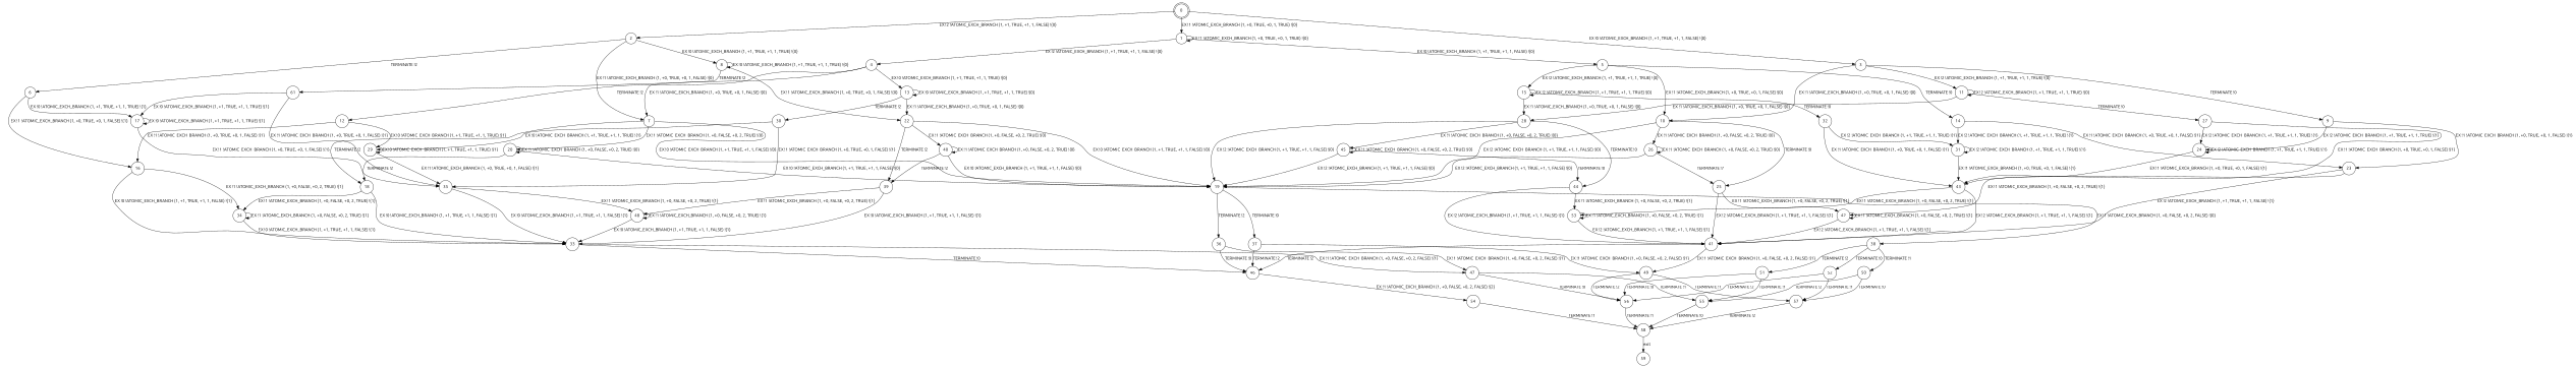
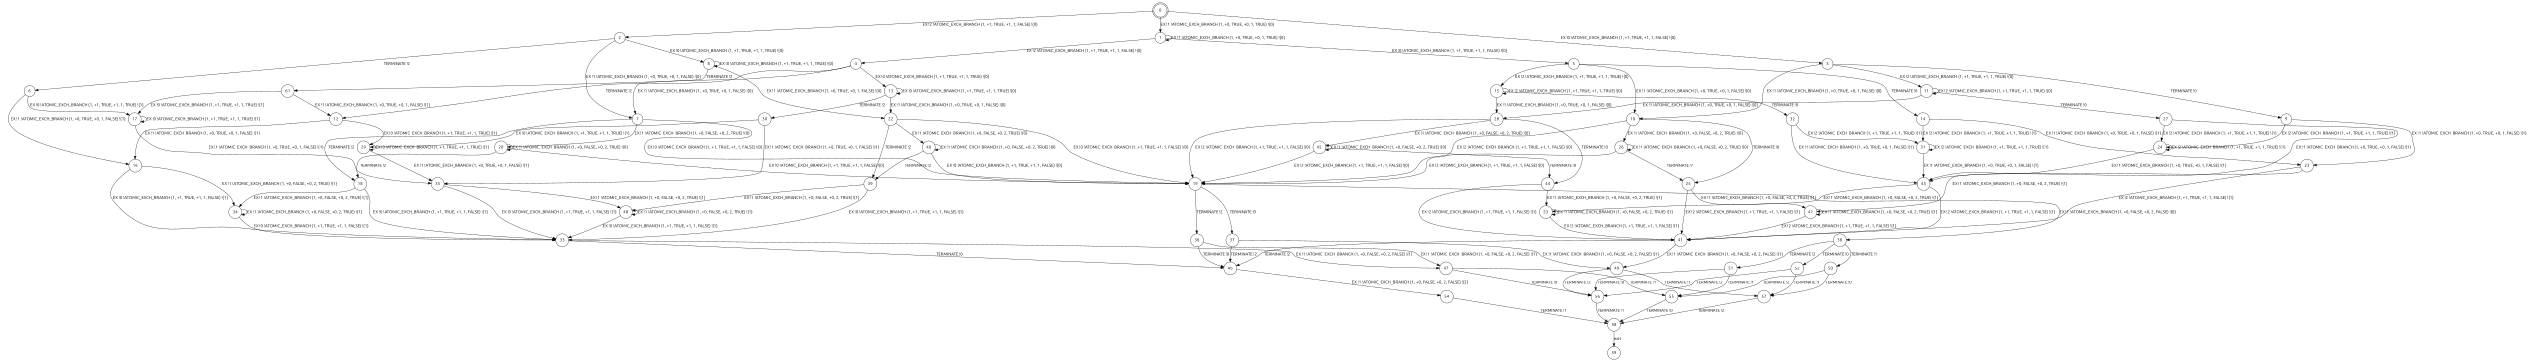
  digraph {
    fontname=Ubuntu
    node [fontname=Ubuntu shape=circle]
    edge [fontname=Ubuntu]
    0 [peripheries=2]
    1
    2
    3
    4
    5
    6
    7
    8
    9
    10
    11
    12
    13
    14
    15
    16
    17
    18
    19
    20
    n22 [label=61]
    22
    23
    24
    25
    26
    27
    28
    29
    30
    31
    32
    33
    34
    35
    36
    37
    38
    39
    40
    41
    42
    43
    44
    45
    46
    47
    48
    49
    50
    51
    52
    53
    54
    55
    56
    57
    58
    59
    0 -> 1 [label="EX !1 !ATOMIC_EXCH_BRANCH (1, +0, TRUE, +0, 1, TRUE) !{0}"]
    0 -> 2 [label="EX !2 !ATOMIC_EXCH_BRANCH (1, +1, TRUE, +1, 1, FALSE) !{0}"]
    0 -> 3 [label="EX !0 !ATOMIC_EXCH_BRANCH (1, +1, TRUE, +1, 1, FALSE) !{0}"]
    1 -> 1 [label="EX !1 !ATOMIC_EXCH_BRANCH (1, +0, TRUE, +0, 1, TRUE) !{0}"]
    1 -> 4 [label="EX !2 !ATOMIC_EXCH_BRANCH (1, +1, TRUE, +1, 1, FALSE) !{0}"]
    1 -> 5 [label="EX !0 !ATOMIC_EXCH_BRANCH (1, +1, TRUE, +1, 1, FALSE) !{0}"]
    2 -> 6 [label="TERMINATE !2"]
    2 -> 7 [label="EX !1 !ATOMIC_EXCH_BRANCH (1, +0, TRUE, +0, 1, FALSE) !{0}"]
    2 -> 8 [label="EX !0 !ATOMIC_EXCH_BRANCH (1, +1, TRUE, +1, 1, TRUE) !{0}"]
    3 -> 9 [label="TERMINATE !0"]
    3 -> 10 [label="EX !1 !ATOMIC_EXCH_BRANCH (1, +0, TRUE, +0, 1, FALSE) !{0}"]
    3 -> 11 [label="EX !2 !ATOMIC_EXCH_BRANCH (1, +1, TRUE, +1, 1, TRUE) !{0}"]
    4 -> 7 [label="EX !1 !ATOMIC_EXCH_BRANCH (1, +0, TRUE, +0, 1, FALSE) !{0}"]
    4 -> 12 [label="TERMINATE !2"]
    4 -> 13 [label="EX !0 !ATOMIC_EXCH_BRANCH (1, +1, TRUE, +1, 1, TRUE) !{0}"]
    5 -> 10 [label="EX !1 !ATOMIC_EXCH_BRANCH (1, +0, TRUE, +0, 1, FALSE) !{0}"]
    5 -> 14 [label="TERMINATE !0"]
    5 -> 15 [label="EX !2 !ATOMIC_EXCH_BRANCH (1, +1, TRUE, +1, 1, TRUE) !{0}"]
    6 -> 16 [label="EX !1 !ATOMIC_EXCH_BRANCH (1, +0, TRUE, +0, 1, FALSE) !{1}"]
    6 -> 17 [label="EX !0 !ATOMIC_EXCH_BRANCH (1, +1, TRUE, +1, 1, TRUE) !{1}"]
    7 -> 18 [label="TERMINATE !2"]
    7 -> 19 [label="EX !0 !ATOMIC_EXCH_BRANCH (1, +1, TRUE, +1, 1, FALSE) !{0}"]
    7 -> 20 [label="EX !1 !ATOMIC_EXCH_BRANCH (1, +0, FALSE, +0, 2, TRUE) !{0}"]
    8 -> 8 [label="EX !0 !ATOMIC_EXCH_BRANCH (1, +1, TRUE, +1, 1, TRUE) !{0}"]
    8 -> n22 [label="TERMINATE !2"]
    8 -> 22 [label="EX !1 !ATOMIC_EXCH_BRANCH (1, +0, TRUE, +0, 1, FALSE) !{0}"]
    9 -> 23 [label="EX !1 !ATOMIC_EXCH_BRANCH (1, +0, TRUE, +0, 1, FALSE) !{1}"]
    9 -> 24 [label="EX !2 !ATOMIC_EXCH_BRANCH (1, +1, TRUE, +1, 1, TRUE) !{1}"]
    10 -> 19 [label="EX !2 !ATOMIC_EXCH_BRANCH (1, +1, TRUE, +1, 1, FALSE) !{0}"]
    10 -> 25 [label="TERMINATE !0"]
    10 -> 26 [label="EX !1 !ATOMIC_EXCH_BRANCH (1, +0, FALSE, +0, 2, TRUE) !{0}"]
    11 -> 11 [label="EX !2 !ATOMIC_EXCH_BRANCH (1, +1, TRUE, +1, 1, TRUE) !{0}"]
    11 -> 27 [label="TERMINATE !0"]
    11 -> 28 [label="EX !1 !ATOMIC_EXCH_BRANCH (1, +0, TRUE, +0, 1, FALSE) !{0}"]
    12 -> 16 [label="EX !1 !ATOMIC_EXCH_BRANCH (1, +0, TRUE, +0, 1, FALSE) !{1}"]
    12 -> 29 [label="EX !0 !ATOMIC_EXCH_BRANCH (1, +1, TRUE, +1, 1, TRUE) !{1}"]
    13 -> 13 [label="EX !0 !ATOMIC_EXCH_BRANCH (1, +1, TRUE, +1, 1, TRUE) !{0}"]
    13 -> 22 [label="EX !1 !ATOMIC_EXCH_BRANCH (1, +0, TRUE, +0, 1, FALSE) !{0}"]
    13 -> 30 [label="TERMINATE !2"]
    14 -> 23 [label="EX !1 !ATOMIC_EXCH_BRANCH (1, +0, TRUE, +0, 1, FALSE) !{1}"]
    14 -> 31 [label="EX !2 !ATOMIC_EXCH_BRANCH (1, +1, TRUE, +1, 1, TRUE) !{1}"]
    15 -> 15 [label="EX !2 !ATOMIC_EXCH_BRANCH (1, +1, TRUE, +1, 1, TRUE) !{0}"]
    15 -> 28 [label="EX !1 !ATOMIC_EXCH_BRANCH (1, +0, TRUE, +0, 1, FALSE) !{0}"]
    15 -> 32 [label="TERMINATE !0"]
    16 -> 33 [label="EX !0 !ATOMIC_EXCH_BRANCH (1, +1, TRUE, +1, 1, FALSE) !{1}"]
    16 -> 34 [label="EX !1 !ATOMIC_EXCH_BRANCH (1, +0, FALSE, +0, 2, TRUE) !{1}"]
    17 -> 17 [label="EX !0 !ATOMIC_EXCH_BRANCH (1, +1, TRUE, +1, 1, TRUE) !{1}"]
    17 -> 35 [label="EX !1 !ATOMIC_EXCH_BRANCH (1, +0, TRUE, +0, 1, FALSE) !{1}"]
    18 -> 33 [label="EX !0 !ATOMIC_EXCH_BRANCH (1, +1, TRUE, +1, 1, FALSE) !{1}"]
    18 -> 34 [label="EX !1 !ATOMIC_EXCH_BRANCH (1, +0, FALSE, +0, 2, TRUE) !{1}"]
    19 -> 36 [label="TERMINATE !2"]
    19 -> 37 [label="TERMINATE !0"]
    19 -> 38 [label="EX !1 !ATOMIC_EXCH_BRANCH (1, +0, FALSE, +0, 2, FALSE) !{0}"]
    20 -> 18 [label="TERMINATE !2"]
    20 -> 19 [label="EX !0 !ATOMIC_EXCH_BRANCH (1, +1, TRUE, +1, 1, FALSE) !{0}"]
    20 -> 20 [label="EX !1 !ATOMIC_EXCH_BRANCH (1, +0, FALSE, +0, 2, TRUE) !{0}"]
    n22 -> 17 [label="EX !0 !ATOMIC_EXCH_BRANCH (1, +1, TRUE, +1, 1, TRUE) !{1}"]
-   n22 -> 35 [label="EX !1 !ATOMIC_EXCH_BRANCH (1, +0, TRUE, +0, 1, FALSE) !{1}"]
+   n22 -> 12 [label="EX !1 !ATOMIC_EXCH_BRANCH (1, +0, TRUE, +0, 1, FALSE) !{1}"]
    22 -> 19 [label="EX !0 !ATOMIC_EXCH_BRANCH (1, +1, TRUE, +1, 1, FALSE) !{0}"]
    22 -> 39 [label="TERMINATE !2"]
    22 -> 40 [label="EX !1 !ATOMIC_EXCH_BRANCH (1, +0, FALSE, +0, 2, TRUE) !{0}"]
    23 -> 41 [label="EX !2 !ATOMIC_EXCH_BRANCH (1, +1, TRUE, +1, 1, FALSE) !{1}"]
    23 -> 42 [label="EX !1 !ATOMIC_EXCH_BRANCH (1, +0, FALSE, +0, 2, TRUE) !{1}"]
    24 -> 24 [label="EX !2 !ATOMIC_EXCH_BRANCH (1, +1, TRUE, +1, 1, TRUE) !{1}"]
    24 -> 43 [label="EX !1 !ATOMIC_EXCH_BRANCH (1, +0, TRUE, +0, 1, FALSE) !{1}"]
    25 -> 41 [label="EX !2 !ATOMIC_EXCH_BRANCH (1, +1, TRUE, +1, 1, FALSE) !{1}"]
    25 -> 42 [label="EX !1 !ATOMIC_EXCH_BRANCH (1, +0, FALSE, +0, 2, TRUE) !{1}"]
    26 -> 19 [label="EX !2 !ATOMIC_EXCH_BRANCH (1, +1, TRUE, +1, 1, FALSE) !{0}"]
    26 -> 25 [label="TERMINATE !7"]
    26 -> 26 [label="EX !1 !ATOMIC_EXCH_BRANCH (1, +0, FALSE, +0, 2, TRUE) !{0}"]
    27 -> 24 [label="EX !2 !ATOMIC_EXCH_BRANCH (1, +1, TRUE, +1, 1, TRUE) !{1}"]
    27 -> 43 [label="EX !1 !ATOMIC_EXCH_BRANCH (1, +0, TRUE, +0, 1, FALSE) !{1}"]
    28 -> 19 [label="EX !2 !ATOMIC_EXCH_BRANCH (1, +1, TRUE, +1, 1, FALSE) !{0}"]
    28 -> 44 [label="TERMINATE !0"]
    28 -> 45 [label="EX !1 !ATOMIC_EXCH_BRANCH (1, +0, FALSE, +0, 2, TRUE) !{0}"]
    29 -> 29 [label="EX !0 !ATOMIC_EXCH_BRANCH (1, +1, TRUE, +1, 1, TRUE) !{1}"]
    29 -> 35 [label="EX !1 !ATOMIC_EXCH_BRANCH (1, +0, TRUE, +0, 1, FALSE) !{1}"]
    30 -> 29 [label="EX !0 !ATOMIC_EXCH_BRANCH (1, +1, TRUE, +1, 1, TRUE) !{1}"]
    30 -> 35 [label="EX !1 !ATOMIC_EXCH_BRANCH (1, +0, TRUE, +0, 1, FALSE) !{1}"]
    31 -> 31 [label="EX !2 !ATOMIC_EXCH_BRANCH (1, +1, TRUE, +1, 1, TRUE) !{1}"]
    31 -> 43 [label="EX !1 !ATOMIC_EXCH_BRANCH (1, +0, TRUE, +0, 1, FALSE) !{1}"]
    32 -> 31 [label="EX !2 !ATOMIC_EXCH_BRANCH (1, +1, TRUE, +1, 1, TRUE) !{1}"]
    32 -> 43 [label="EX !1 !ATOMIC_EXCH_BRANCH (1, +0, TRUE, +0, 1, FALSE) !{1}"]
    33 -> 46 [label="TERMINATE !0"]
    33 -> 47 [label="EX !1 !ATOMIC_EXCH_BRANCH (1, +0, FALSE, +0, 2, FALSE) !{1}"]
    34 -> 33 [label="EX !0 !ATOMIC_EXCH_BRANCH (1, +1, TRUE, +1, 1, FALSE) !{1}"]
    34 -> 34 [label="EX !1 !ATOMIC_EXCH_BRANCH (1, +0, FALSE, +0, 2, TRUE) !{1}"]
    35 -> 33 [label="EX !0 !ATOMIC_EXCH_BRANCH (1, +1, TRUE, +1, 1, FALSE) !{1}"]
    35 -> 48 [label="EX !1 !ATOMIC_EXCH_BRANCH (1, +0, FALSE, +0, 2, TRUE) !{1}"]
    36 -> 46 [label="TERMINATE !0"]
    36 -> 47 [label="EX !1 !ATOMIC_EXCH_BRANCH (1, +0, FALSE, +0, 2, FALSE) !{1}"]
    37 -> 46 [label="TERMINATE !2"]
    37 -> 49 [label="EX !1 !ATOMIC_EXCH_BRANCH (1, +0, FALSE, +0, 2, FALSE) !{1}"]
    38 -> 50 [label="TERMINATE !1"]
    38 -> 51 [label="TERMINATE !2"]
    38 -> 52 [label="TERMINATE !0"]
    39 -> 33 [label="EX !0 !ATOMIC_EXCH_BRANCH (1, +1, TRUE, +1, 1, FALSE) !{1}"]
    39 -> 48 [label="EX !1 !ATOMIC_EXCH_BRANCH (1, +0, FALSE, +0, 2, TRUE) !{1}"]
    40 -> 19 [label="EX !0 !ATOMIC_EXCH_BRANCH (1, +1, TRUE, +1, 1, FALSE) !{0}"]
    40 -> 39 [label="TERMINATE !2"]
    40 -> 40 [label="EX !1 !ATOMIC_EXCH_BRANCH (1, +0, FALSE, +0, 2, TRUE) !{0}"]
    41 -> 46 [label="TERMINATE !2"]
    41 -> 49 [label="EX !1 !ATOMIC_EXCH_BRANCH (1, +0, FALSE, +0, 2, FALSE) !{1}"]
    42 -> 41 [label="EX !2 !ATOMIC_EXCH_BRANCH (1, +1, TRUE, +1, 1, FALSE) !{1}"]
    42 -> 42 [label="EX !1 !ATOMIC_EXCH_BRANCH (1, +0, FALSE, +0, 2, TRUE) !{1}"]
    43 -> 41 [label="EX !2 !ATOMIC_EXCH_BRANCH (1, +1, TRUE, +1, 1, FALSE) !{1}"]
    43 -> 53 [label="EX !1 !ATOMIC_EXCH_BRANCH (1, +0, FALSE, +0, 2, TRUE) !{1}"]
    44 -> 41 [label="EX !2 !ATOMIC_EXCH_BRANCH (1, +1, TRUE, +1, 1, FALSE) !{1}"]
    44 -> 53 [label="EX !1 !ATOMIC_EXCH_BRANCH (1, +0, FALSE, +0, 2, TRUE) !{1}"]
    45 -> 19 [label="EX !2 !ATOMIC_EXCH_BRANCH (1, +1, TRUE, +1, 1, FALSE) !{0}"]
    45 -> 44 [label="TERMINATE !0"]
    45 -> 45 [label="EX !1 !ATOMIC_EXCH_BRANCH (1, +0, FALSE, +0, 2, TRUE) !{0}"]
    46 -> 54 [label="EX !1 !ATOMIC_EXCH_BRANCH (1, +0, FALSE, +0, 2, FALSE) !{2}"]
    47 -> 55 [label="TERMINATE !1"]
    47 -> 56 [label="TERMINATE !0"]
    48 -> 33 [label="EX !0 !ATOMIC_EXCH_BRANCH (1, +1, TRUE, +1, 1, FALSE) !{1}"]
    48 -> 48 [label="EX !1 !ATOMIC_EXCH_BRANCH (1, +0, FALSE, +0, 2, TRUE) !{1}"]
    49 -> 56 [label="TERMINATE !2"]
    49 -> 57 [label="TERMINATE !1"]
    50 -> 55 [label="TERMINATE !2"]
    50 -> 57 [label="TERMINATE !0"]
    51 -> 55 [label="TERMINATE !1"]
    51 -> 56 [label="TERMINATE !0"]
    52 -> 56 [label="TERMINATE !2"]
    52 -> 57 [label="TERMINATE !1"]
    53 -> 41 [label="EX !2 !ATOMIC_EXCH_BRANCH (1, +1, TRUE, +1, 1, FALSE) !{1}"]
    53 -> 53 [label="EX !1 !ATOMIC_EXCH_BRANCH (1, +0, FALSE, +0, 2, TRUE) !{1}"]
    54 -> 58 [label="TERMINATE !1"]
    55 -> 58 [label="TERMINATE !0"]
    56 -> 58 [label="TERMINATE !1"]
    57 -> 58 [label="TERMINATE !2"]
    58 -> 59 [label=exit]
  }
